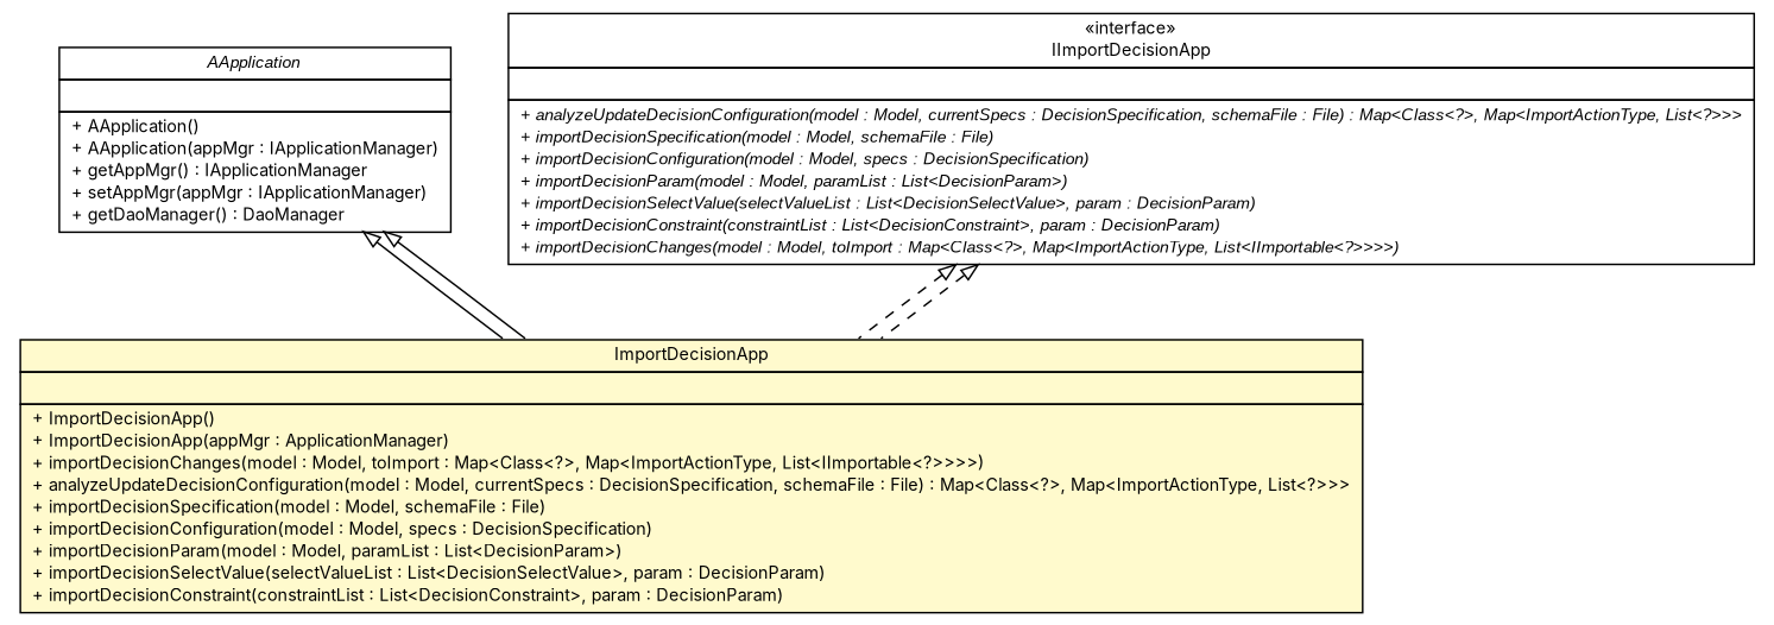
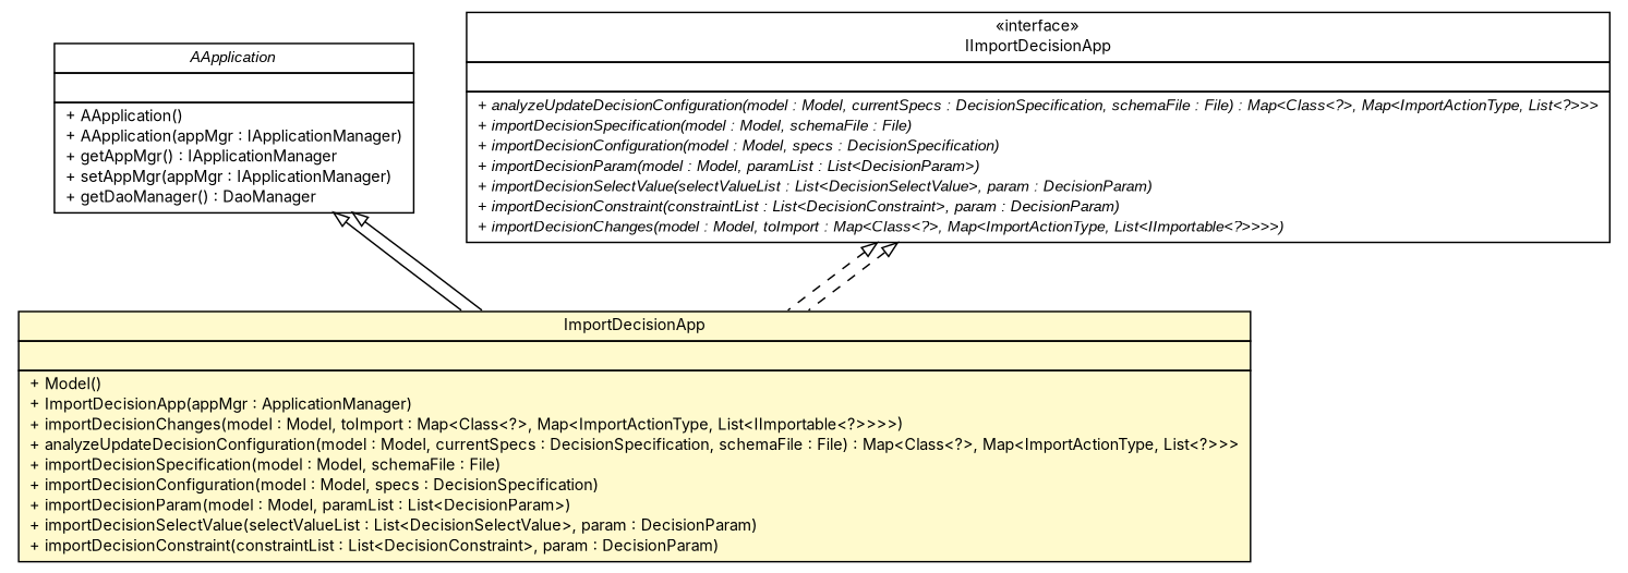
  digraph {
    nodesep=0.25
    ranksep=0.5
    fontname=Inter
    node [fontcolor=black fontname=Inter fontsize=10.0 shape=plaintext]
    edge [arrowtail=empty dir=back fontname=Inter fontsize=10 headport=p labelfontname=arial labelfontsize=10 tailport=p]
    n1 [label=<<table title="gov.sandia.cf.application.AApplication" border="0" cellborder="1" cellspacing="0" cellpadding="2" port="p" href="../AApplication.html"> 		<tr><td><table border="0" cellspacing="0" cellpadding="1"> <tr><td align="center" balign="center"><font face="arial italic"> AApplication </font></td></tr> 		</table></td></tr> 		<tr><td><table border="0" cellspacing="0" cellpadding="1"> <tr><td align="left" balign="left">  </td></tr> 		</table></td></tr> 		<tr><td><table border="0" cellspacing="0" cellpadding="1"> <tr><td align="left" balign="left"> + AApplication() </td></tr> <tr><td align="left" balign="left"> + AApplication(appMgr : IApplicationManager) </td></tr> <tr><td align="left" balign="left"> + getAppMgr() : IApplicationManager </td></tr> <tr><td align="left" balign="left"> + setAppMgr(appMgr : IApplicationManager) </td></tr> <tr><td align="left" balign="left"> + getDaoManager() : DaoManager </td></tr> 		</table></td></tr> 		</table>>]
-   n2 [label=<<table title="gov.sandia.cf.application.impl.ImportDecisionApp" border="0" cellborder="1" cellspacing="0" cellpadding="2" port="p" bgcolor="lemonChiffon" href="./ImportDecisionApp.html"> 		<tr><td><table border="0" cellspacing="0" cellpadding="1"> <tr><td align="center" balign="center"> ImportDecisionApp </td></tr> 		</table></td></tr> 		<tr><td><table border="0" cellspacing="0" cellpadding="1"> <tr><td align="left" balign="left">  </td></tr> 		</table></td></tr> 		<tr><td><table border="0" cellspacing="0" cellpadding="1"> <tr><td align="left" balign="left"> + ImportDecisionApp() </td></tr> <tr><td align="left" balign="left"> + ImportDecisionApp(appMgr : ApplicationManager) </td></tr> <tr><td align="left" balign="left"> + importDecisionChanges(model : Model, toImport : Map&lt;Class&lt;?&gt;, Map&lt;ImportActionType, List&lt;IImportable&lt;?&gt;&gt;&gt;&gt;) </td></tr> <tr><td align="left" balign="left"> + analyzeUpdateDecisionConfiguration(model : Model, currentSpecs : DecisionSpecification, schemaFile : File) : Map&lt;Class&lt;?&gt;, Map&lt;ImportActionType, List&lt;?&gt;&gt;&gt; </td></tr> <tr><td align="left" balign="left"> + importDecisionSpecification(model : Model, schemaFile : File) </td></tr> <tr><td align="left" balign="left"> + importDecisionConfiguration(model : Model, specs : DecisionSpecification) </td></tr> <tr><td align="left" balign="left"> + importDecisionParam(model : Model, paramList : List&lt;DecisionParam&gt;) </td></tr> <tr><td align="left" balign="left"> + importDecisionSelectValue(selectValueList : List&lt;DecisionSelectValue&gt;, param : DecisionParam) </td></tr> <tr><td align="left" balign="left"> + importDecisionConstraint(constraintList : List&lt;DecisionConstraint&gt;, param : DecisionParam) </td></tr> 		</table></td></tr> 		</table>>]
+   n2 [label=<<table title="gov.sandia.cf.application.impl.ImportDecisionApp" border="0" cellborder="1" cellspacing="0" cellpadding="2" port="p" bgcolor="lemonChiffon" href="./ImportDecisionApp.html"> 		<tr><td><table border="0" cellspacing="0" cellpadding="1"> <tr><td align="center" balign="center"> ImportDecisionApp </td></tr> 		</table></td></tr> 		<tr><td><table border="0" cellspacing="0" cellpadding="1"> <tr><td align="left" balign="left">  </td></tr> 		</table></td></tr> 		<tr><td><table border="0" cellspacing="0" cellpadding="1"> <tr><td align="left" balign="left"> + Model() </td></tr> <tr><td align="left" balign="left"> + ImportDecisionApp(appMgr : ApplicationManager) </td></tr> <tr><td align="left" balign="left"> + importDecisionChanges(model : Model, toImport : Map&lt;Class&lt;?&gt;, Map&lt;ImportActionType, List&lt;IImportable&lt;?&gt;&gt;&gt;&gt;) </td></tr> <tr><td align="left" balign="left"> + analyzeUpdateDecisionConfiguration(model : Model, currentSpecs : DecisionSpecification, schemaFile : File) : Map&lt;Class&lt;?&gt;, Map&lt;ImportActionType, List&lt;?&gt;&gt;&gt; </td></tr> <tr><td align="left" balign="left"> + importDecisionSpecification(model : Model, schemaFile : File) </td></tr> <tr><td align="left" balign="left"> + importDecisionConfiguration(model : Model, specs : DecisionSpecification) </td></tr> <tr><td align="left" balign="left"> + importDecisionParam(model : Model, paramList : List&lt;DecisionParam&gt;) </td></tr> <tr><td align="left" balign="left"> + importDecisionSelectValue(selectValueList : List&lt;DecisionSelectValue&gt;, param : DecisionParam) </td></tr> <tr><td align="left" balign="left"> + importDecisionConstraint(constraintList : List&lt;DecisionConstraint&gt;, param : DecisionParam) </td></tr> 		</table></td></tr> 		</table>>]
    n3 [label=<<table title="gov.sandia.cf.application.IImportDecisionApp" border="0" cellborder="1" cellspacing="0" cellpadding="2" port="p" href="../IImportDecisionApp.html"> 		<tr><td><table border="0" cellspacing="0" cellpadding="1"> <tr><td align="center" balign="center"> &#171;interface&#187; </td></tr> <tr><td align="center" balign="center"> IImportDecisionApp </td></tr> 		</table></td></tr> 		<tr><td><table border="0" cellspacing="0" cellpadding="1"> <tr><td align="left" balign="left">  </td></tr> 		</table></td></tr> 		<tr><td><table border="0" cellspacing="0" cellpadding="1"> <tr><td align="left" balign="left"><font face="arial italic" point-size="10.0"> + analyzeUpdateDecisionConfiguration(model : Model, currentSpecs : DecisionSpecification, schemaFile : File) : Map&lt;Class&lt;?&gt;, Map&lt;ImportActionType, List&lt;?&gt;&gt;&gt; </font></td></tr> <tr><td align="left" balign="left"><font face="arial italic" point-size="10.0"> + importDecisionSpecification(model : Model, schemaFile : File) </font></td></tr> <tr><td align="left" balign="left"><font face="arial italic" point-size="10.0"> + importDecisionConfiguration(model : Model, specs : DecisionSpecification) </font></td></tr> <tr><td align="left" balign="left"><font face="arial italic" point-size="10.0"> + importDecisionParam(model : Model, paramList : List&lt;DecisionParam&gt;) </font></td></tr> <tr><td align="left" balign="left"><font face="arial italic" point-size="10.0"> + importDecisionSelectValue(selectValueList : List&lt;DecisionSelectValue&gt;, param : DecisionParam) </font></td></tr> <tr><td align="left" balign="left"><font face="arial italic" point-size="10.0"> + importDecisionConstraint(constraintList : List&lt;DecisionConstraint&gt;, param : DecisionParam) </font></td></tr> <tr><td align="left" balign="left"><font face="arial italic" point-size="10.0"> + importDecisionChanges(model : Model, toImport : Map&lt;Class&lt;?&gt;, Map&lt;ImportActionType, List&lt;IImportable&lt;?&gt;&gt;&gt;&gt;) </font></td></tr> 		</table></td></tr> 		</table>>]
    n1 -> n2
    n1 -> n2
    n3 -> n2 [style=dashed]
    n3 -> n2 [style=dashed]
  }
